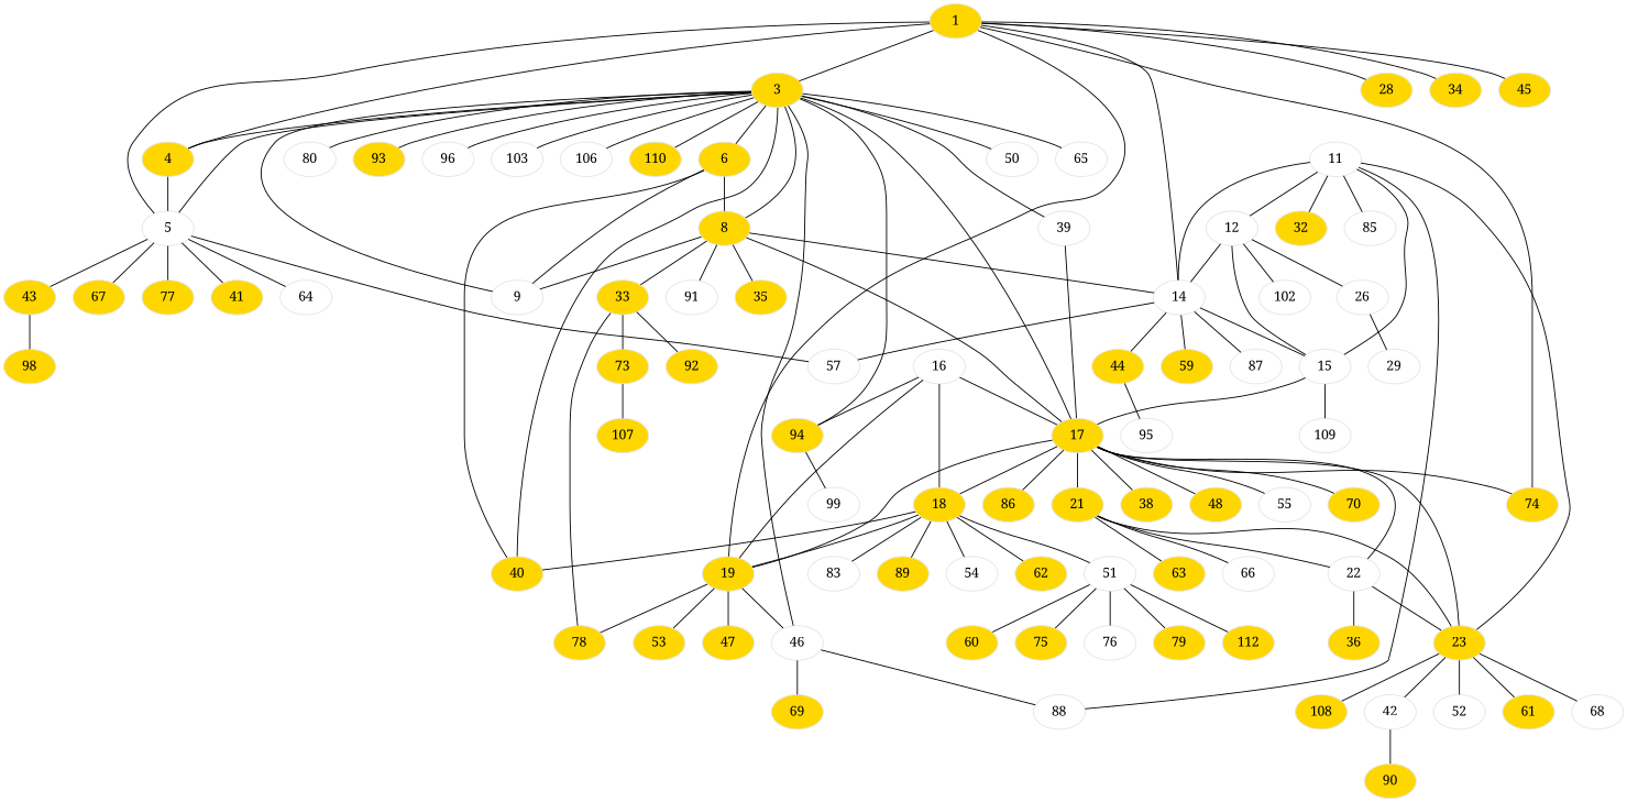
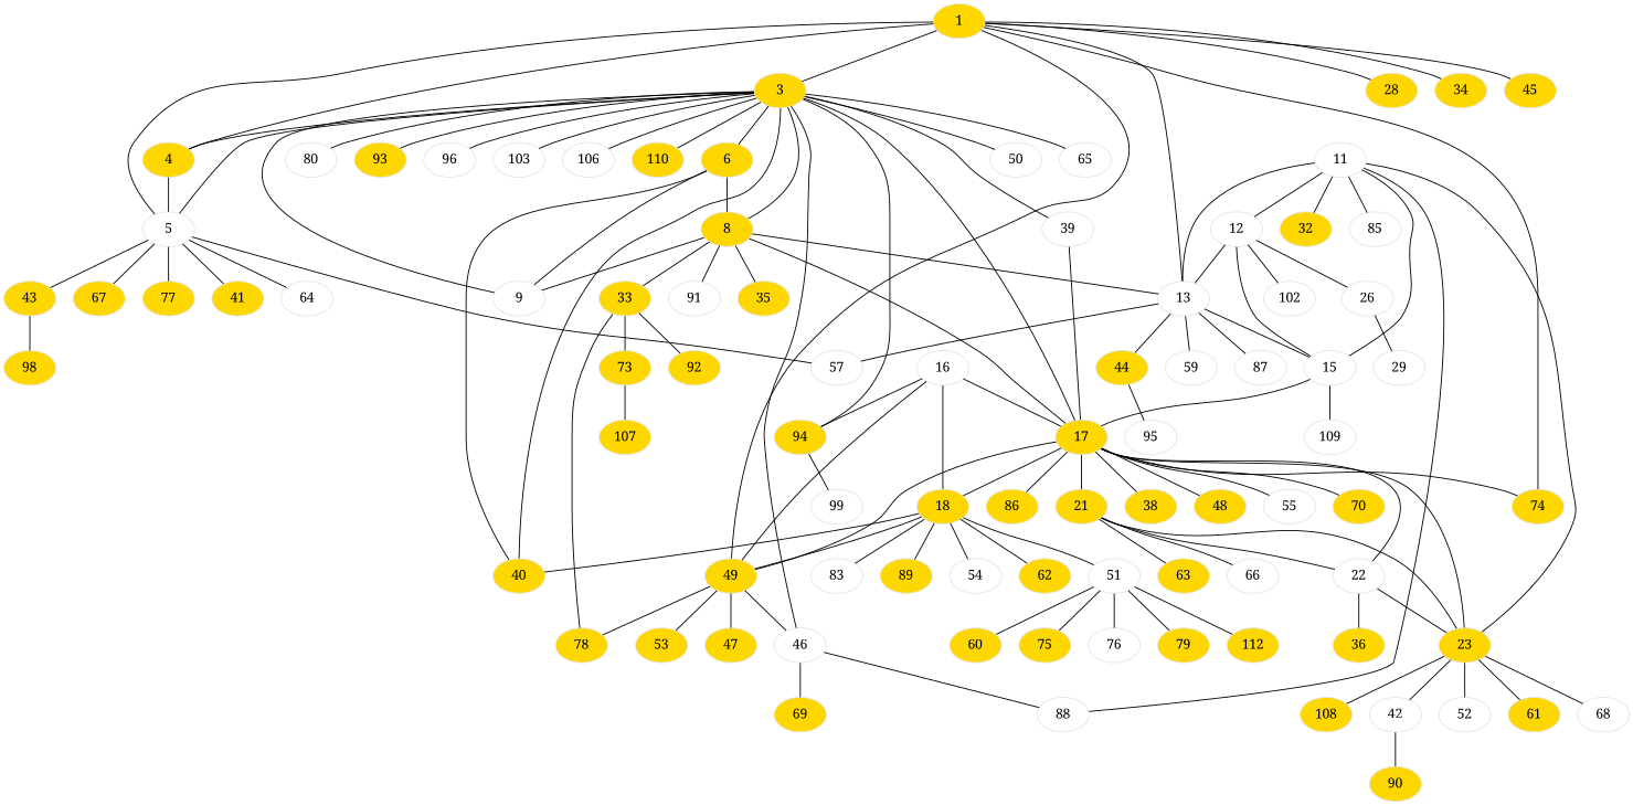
  graph {
    fontname="Noto Serif"
    node [color=gray90 fillcolor=gold fontname="Noto Serif" style=filled]
    edge [fontname="Noto Serif"]
    1 [super="+2"]
    3 [super="+7"]
    4
    5 [fillcolor=white super="+37"]
-   14 [fillcolor=white super="+104"]
-   19 [super="+71"]
+   14 [fillcolor=white super="+104" label=13]
+   19 [super="+71" label=49]
    28
    34
    45
    74
    6 [super="+72"]
    8 [super="+10"]
    9 [fillcolor=white]
    17 [super="+25"]
    39 [fillcolor=white]
    40
    46 [fillcolor=white super="+111"]
    50 [fillcolor=white]
    65 [fillcolor=white]
    80 [fillcolor=white]
    93
    94 [super="+97"]
    96 [fillcolor=white]
    103 [fillcolor=white]
    106 [fillcolor=white]
    110
    41
    43
    57 [fillcolor=white]
    64 [fillcolor=white]
    67 [super="+82"]
    77
    15 [fillcolor=white super="+58"]
    44 [super="+49"]
-   59
+   59 [fillcolor=white]
    87 [fillcolor=white]
    47
    53
    78
    33 [super="+36"]
    35
    91 [fillcolor=white]
    23 [super="+24"]
    18 [super="+81"]
    21 [super="+27"]
    22 [fillcolor=white super="+100"]
    38
    48
    55 [fillcolor=white]
    70
    86
    88 [fillcolor=white]
    69
    99 [fillcolor=white]
    98
    73
    92
    11 [fillcolor=white super="+13"]
    12 [fillcolor=white super="+30"]
    32
    85 [fillcolor=white]
    26 [fillcolor=white super="+105"]
    102 [fillcolor=white]
    109 [fillcolor=white]
    42 [fillcolor=white]
    52 [fillcolor=white]
    61
    68 [fillcolor=white super="+84"]
    108
    29 [fillcolor=white]
    95 [fillcolor=white]
    16 [fillcolor=white super="+20"]
    51 [fillcolor=white super="+56"]
    54 [fillcolor=white]
    62
    83 [fillcolor=white super="+101"]
    89
    63
    66 [fillcolor=white]
    n80 [label=36]
    60
    75
    76 [fillcolor=white]
    79
    112
    90
    107
    1 -- 3 [weight=2]
    1 -- 4 [weight=2]
    1 -- 5 [weight=2]
    1 -- 14
    1 -- 19
    1 -- 28
    1 -- 34
    1 -- 45
    1 -- 74
    3 -- 4
    3 -- 5
    3 -- 6
    3 -- 8 [weight=2]
    3 -- 9
    3 -- 17
    3 -- 39
    3 -- 40
    3 -- 46
    3 -- 50
    3 -- 65
    3 -- 80
    3 -- 93
    3 -- 94
    3 -- 96
    3 -- 103
    3 -- 106
    3 -- 110
    4 -- 5
    5 -- 41
    5 -- 43
    5 -- 57
    5 -- 64
    5 -- 67
    5 -- 77
    14 -- 57
    14 -- 15
    14 -- 44
    14 -- 59
    14 -- 87
    19 -- 46
    19 -- 47
    19 -- 53
    19 -- 78
    6 -- 8 [weight=2]
    6 -- 9
    6 -- 40
    8 -- 14
    8 -- 9 [weight=2]
    8 -- 17
    8 -- 33
    8 -- 35
    8 -- 91
    17 -- 19
    17 -- 74
    17 -- 23 [weight=2]
    17 -- 18
    17 -- 21
    17 -- 22
    17 -- 38
    17 -- 48
    17 -- 55
    17 -- 70
    17 -- 86
    39 -- 17
    46 -- 88
    46 -- 69
    94 -- 99
    43 -- 98
    15 -- 17
    15 -- 109
    44 -- 95
    33 -- 78
    33 -- 73
    33 -- 92
    23 -- 42
    23 -- 52
    23 -- 61
    23 -- 68
    23 -- 108
    18 -- 19
    18 -- 40
    18 -- 51
    18 -- 54
    18 -- 62
    18 -- 83
    18 -- 89
    21 -- 23 [weight=2]
    21 -- 22
    21 -- 63
    21 -- 66
    22 -- 23 [weight=2]
    22 -- n80
    73 -- 107
    11 -- 14 [weight=2]
    11 -- 15 [weight=2]
    11 -- 23
    11 -- 88
    11 -- 12 [weight=2]
    11 -- 32
    11 -- 85
    12 -- 14
    12 -- 15
    12 -- 26
    12 -- 102
    26 -- 29
    42 -- 90
    16 -- 19 [weight=2]
    16 -- 17 [weight=2]
    16 -- 94
    16 -- 18 [weight=2]
    51 -- 60
    51 -- 75
    51 -- 76
    51 -- 79
    51 -- 112
  }
